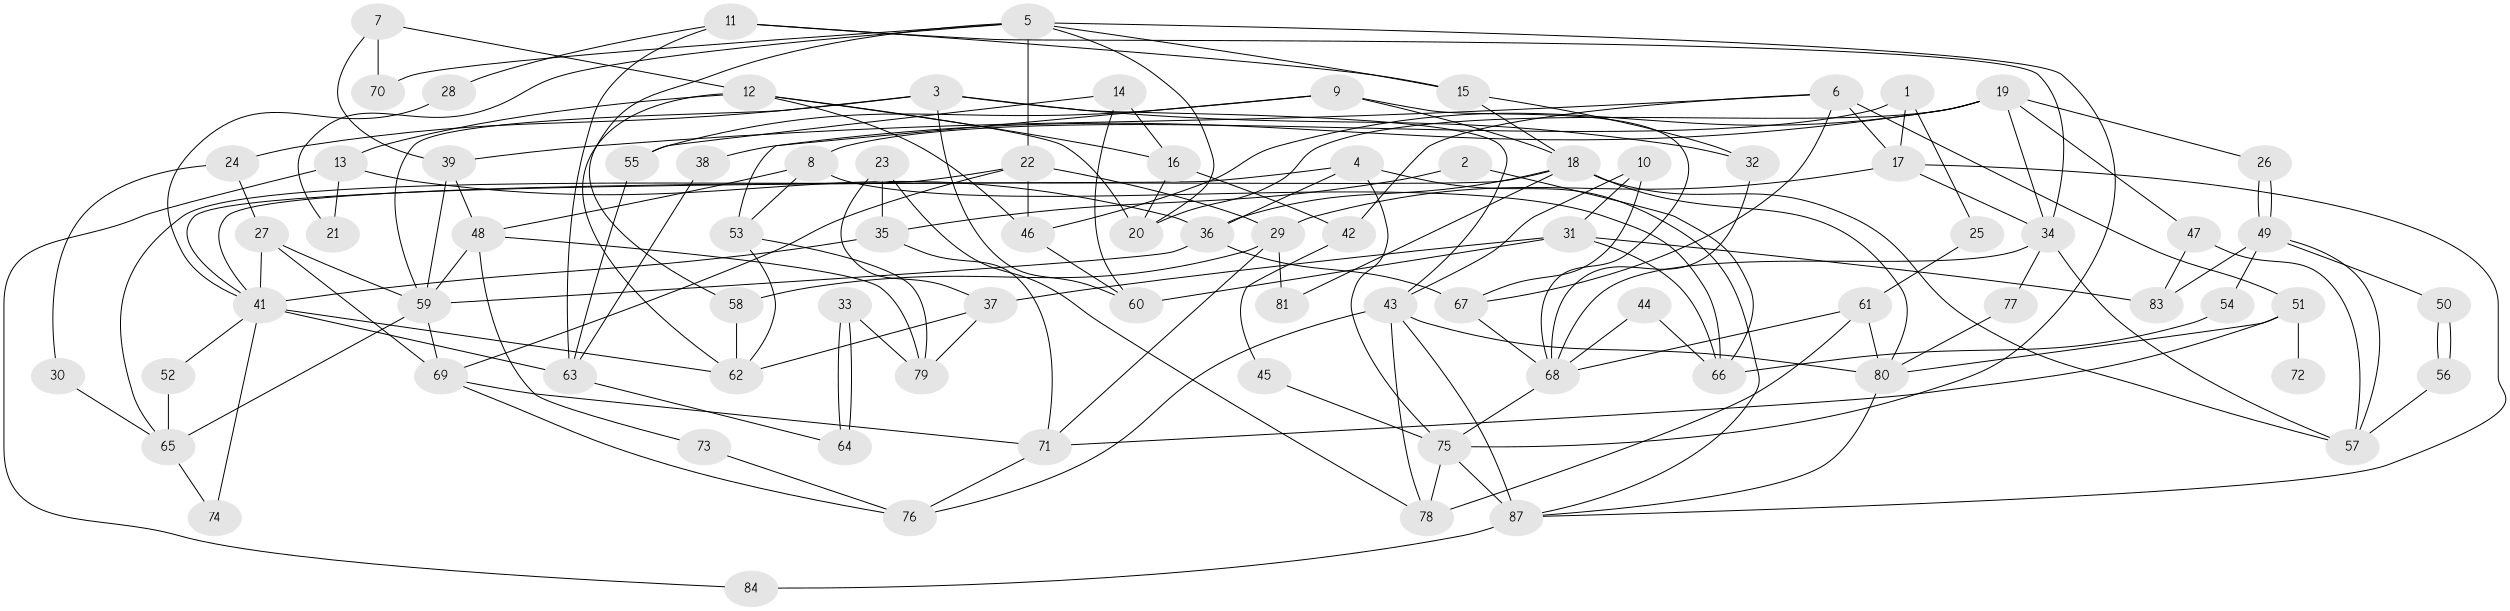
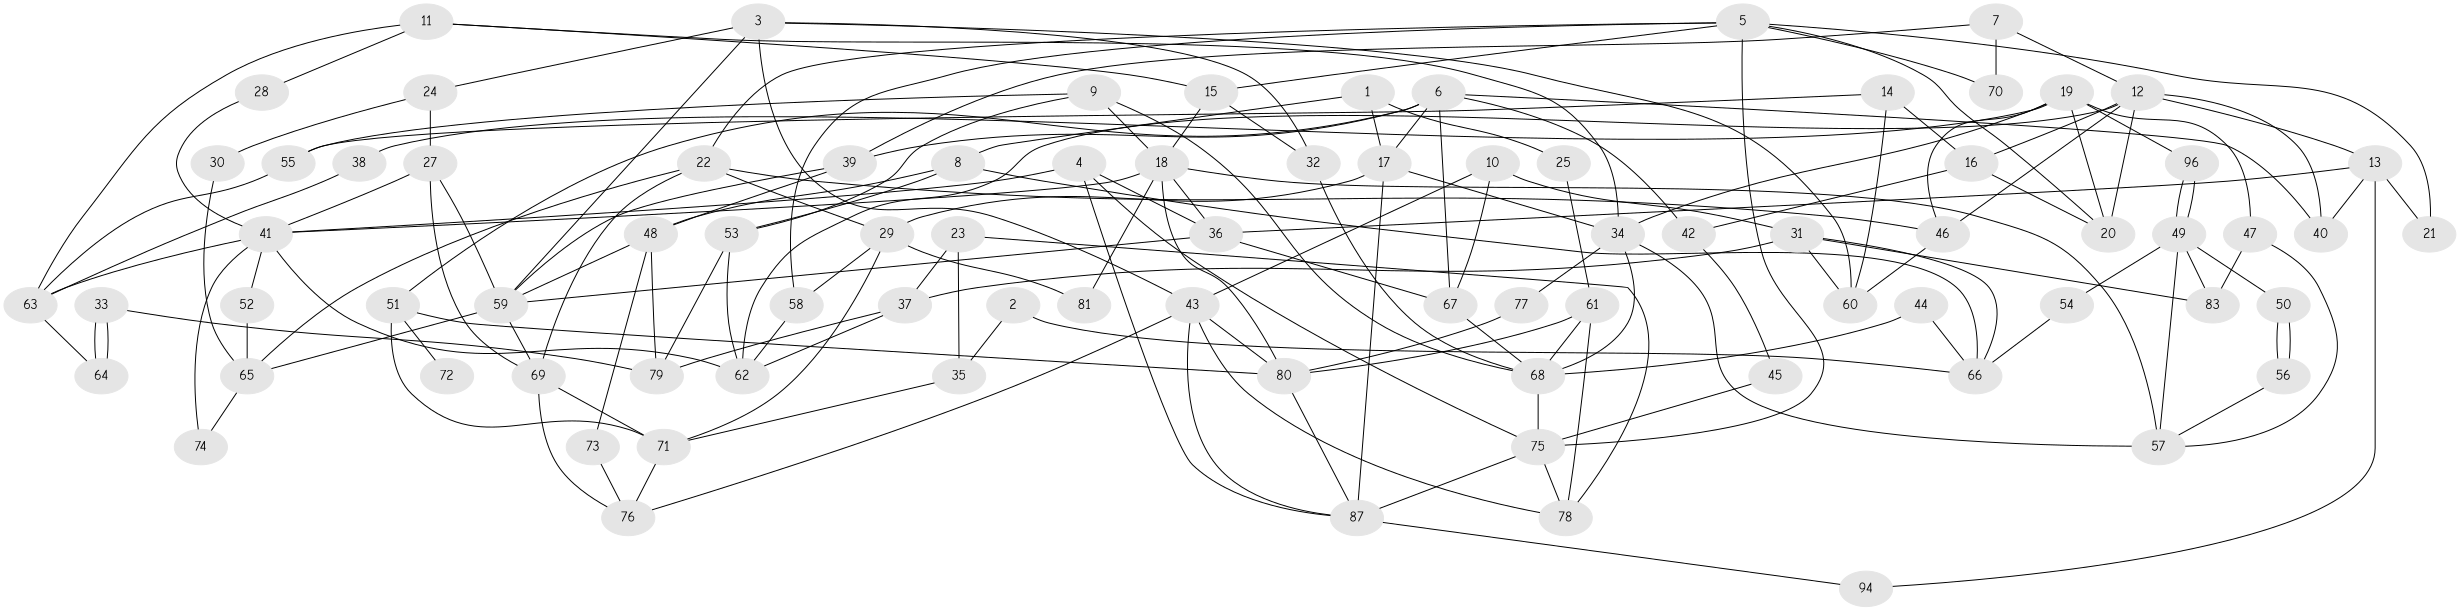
  graph {
    fontname="Comic Neue"
    node [color=gray90 fontname="Comic Neue" style=filled]
    edge [fontname="Comic Neue"]
    1
    8
    17
    25
    66
    48
    53
    n8 [label=87]
    34
    29
    61
    2
    35
    41
    71
    3
    24
    32
    43
    59
    60
    27
    30
    68
    80
    78
    76
    65
    69
    4
    36
    75
    67
    63
    62
    52
    74
-   84
+   84 [label=94]
    5
    15
    20
    21
    22
    58
    70
    18
    46
    6
    39
+   40
    42
    51
    45
    72
    7
    12
    13
    16
    79
    73
    9
    55
    57
    81
    10
    31
    37
    83
    11
    28
    77
    64
    14
    19
-   26
+   26 [label=96]
    38
    47
    49
    23
    50
    54
    33
    44
    56
    1 -- 8
    1 -- 17
    1 -- 25
    8 -- 66
    8 -- 48
    8 -- 53
    17 -- n8
    17 -- 34
    17 -- 29
    25 -- 61
    48 -- 59
    48 -- 79
    48 -- 73
    53 -- 62
    53 -- 79
    n8 -- 84
    34 -- 68
    34 -- 57
    34 -- 77
    29 -- 71
    29 -- 58
    29 -- 81
    61 -- 68
    61 -- 80
    61 -- 78
    2 -- 66
    2 -- 35
-   35 -- 41
    35 -- 71
    41 -- 63
    41 -- 62
    41 -- 52
    41 -- 74
    71 -- 76
    3 -- 24
    3 -- 32
    3 -- 43
    3 -- 59
    3 -- 60
    24 -- 27
    24 -- 30
    32 -- 68
    43 -- n8
    43 -- 80
    43 -- 78
    43 -- 76
    59 -- 65
    59 -- 69
    27 -- 41
    27 -- 59
    27 -- 69
    30 -- 65
    68 -- 75
    80 -- n8
    65 -- 74
    69 -- 71
    69 -- 76
    4 -- n8
    4 -- 41
    4 -- 36
    4 -- 75
    36 -- 59
    36 -- 67
    75 -- n8
    75 -- 78
    67 -- 68
    63 -- 64
    52 -- 65
    5 -- 75
    5 -- 15
    5 -- 20
    5 -- 21
    5 -- 22
    5 -- 58
    5 -- 70
    15 -- 32
    15 -- 18
    22 -- 29
    22 -- 65
    22 -- 69
    22 -- 46
    58 -- 62
    18 -- 41
    18 -- 80
    18 -- 36
    18 -- 57
    18 -- 81
    46 -- 60
    6 -- 17
    6 -- 67
    6 -- 39
+   6 -- 40
    6 -- 42
    6 -- 51
    39 -- 48
    39 -- 59
    42 -- 45
    51 -- 71
    51 -- 80
    51 -- 72
    45 -- 75
    7 -- 70
    7 -- 39
    7 -- 12
    12 -- 62
    12 -- 20
    12 -- 46
+   12 -- 40
    12 -- 13
    12 -- 16
    13 -- 36
    13 -- 84
    13 -- 21
+   13 -- 40
    16 -- 20
    16 -- 42
    73 -- 76
    9 -- 53
    9 -- 68
    9 -- 18
    9 -- 55
    55 -- 63
    10 -- 43
    10 -- 67
    10 -- 31
    31 -- 66
    31 -- 60
    31 -- 37
    31 -- 83
    37 -- 62
    37 -- 79
    11 -- 34
    11 -- 63
    11 -- 15
    11 -- 28
    28 -- 41
    77 -- 80
    14 -- 60
    14 -- 16
    14 -- 55
    19 -- 34
    19 -- 20
    19 -- 46
    19 -- 26
    19 -- 38
    19 -- 47
    26 -- 49
    26 -- 49
    38 -- 63
    47 -- 57
    47 -- 83
    49 -- 57
    49 -- 83
    49 -- 50
    49 -- 54
    23 -- 35
    23 -- 78
    23 -- 37
    50 -- 56
    50 -- 56
    54 -- 66
    33 -- 79
    33 -- 64
    33 -- 64
    44 -- 66
    44 -- 68
    56 -- 57
  }
